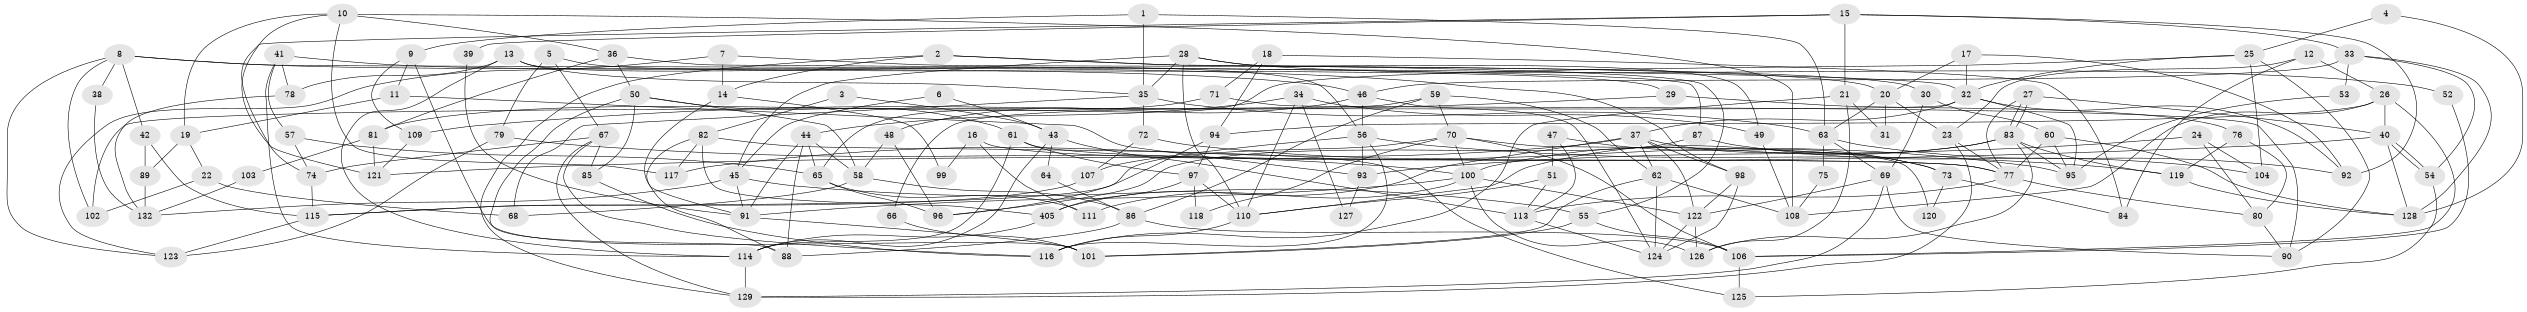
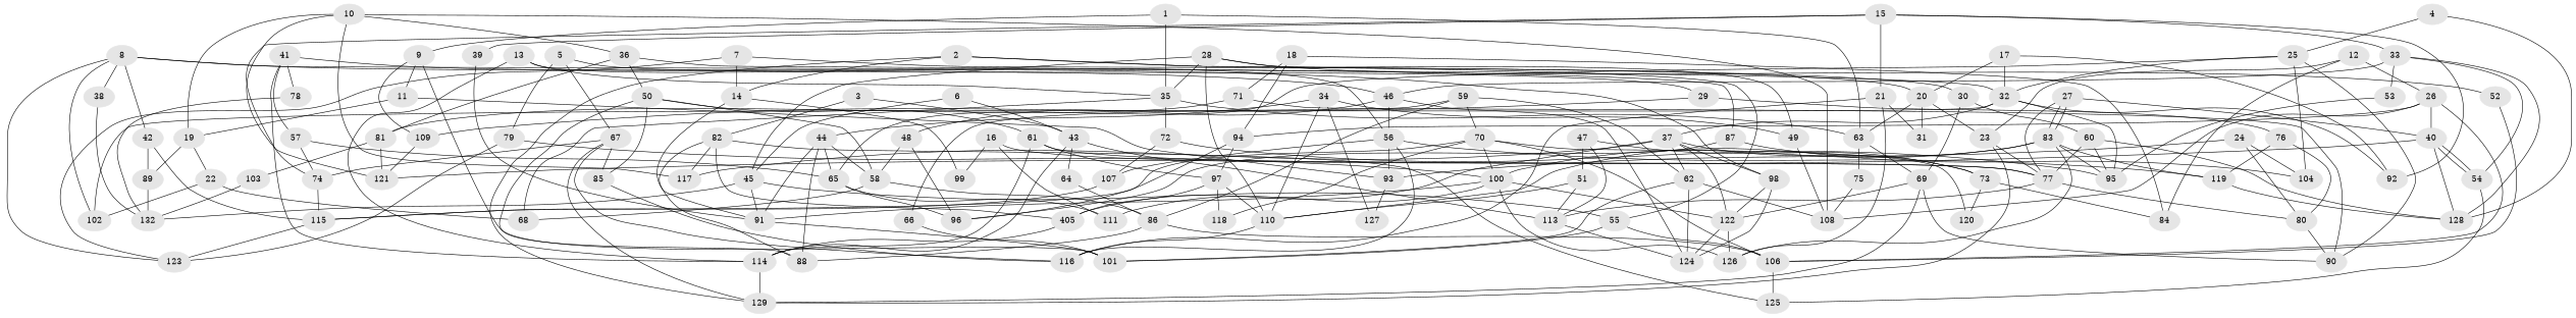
  graph {
    node [color=gray90 style=filled]
    1
    9
    35
    63
    11
    101
    109
    68
    72
    92
    69
    75
    2
    14
    30
    55
    129
    91
    99
    60
    106
    3
    43
    82
    114
    64
    113
    117
    n29 [label=405]
    88
    125
    4
    25
    128
    32
    104
    65
    90
    5
    29
    79
    67
    76
    123
    100
    94
    96
    97
    6
    45
    n51 [label=132]
    7
    20
    23
    31
    8
    38
    42
    98
    102
    37
    95
    89
    115
    122
    124
    19
    93
    121
    10
    36
    108
    22
    50
    81
    87
    127
    12
    26
    84
    77
    40
    13
    56
    78
    116
    107
    119
    15
    21
    33
    39
    74
    126
    46
    53
    54
    16
    111
    80
    17
    18
    71
    24
    27
    83
    110
    28
    49
    52
    62
    73
    48
    34
    44
    58
    61
    85
    103
    120
    41
    57
    86
    47
    51
    59
    66
    70
    118
    1 -- 9
    1 -- 35
    1 -- 63
    9 -- 11
    9 -- 101
    9 -- 109
    35 -- 63
    35 -- 68
    35 -- 72
-   63 -- 92
    63 -- 69
    63 -- 75
    11 -- 19
    11 -- 93
    109 -- 121
    72 -- 95
    72 -- 107
    69 -- 129
    69 -- 90
    69 -- 122
    75 -- 108
    2 -- 14
    2 -- 30
    2 -- 55
    2 -- 129
    14 -- 91
    14 -- 99
    30 -- 69
    30 -- 60
    55 -- 101
    55 -- 106
    91 -- 101
    60 -- 128
    60 -- 95
    60 -- 77
    106 -- 125
    3 -- 43
    3 -- 82
    43 -- 114
    43 -- 64
    43 -- 113
    82 -- 117
    82 -- n29
    82 -- 88
    82 -- 125
    114 -- 129
    64 -- 86
    113 -- 124
    n29 -- 114
    4 -- 25
    4 -- 128
    25 -- 32
    25 -- 104
    25 -- 65
    25 -- 90
    32 -- 92
    32 -- 102
    32 -- 37
    32 -- 95
    65 -- 96
    65 -- 111
    5 -- 29
    5 -- 79
    5 -- 67
    29 -- 109
    29 -- 76
    79 -- 123
    79 -- 100
    67 -- 129
    67 -- 116
    67 -- 74
    67 -- 85
    76 -- 119
    76 -- 80
    100 -- 91
    100 -- 122
    100 -- 126
    100 -- 111
    94 -- 96
    94 -- 97
    97 -- n29
    97 -- 110
    97 -- 118
    6 -- 43
    6 -- 45
    45 -- 55
    45 -- 91
    45 -- n51
    7 -- 14
    7 -- 123
    7 -- 20
    20 -- 63
    20 -- 23
    20 -- 31
    23 -- 129
    23 -- 77
    8 -- 32
    8 -- 123
    8 -- 38
    8 -- 42
    8 -- 98
    8 -- 102
    38 -- n51
    42 -- 89
    42 -- 115
    98 -- 122
    98 -- 124
    37 -- 117
    37 -- n29
    37 -- 98
    37 -- 122
    37 -- 62
    37 -- 73
    89 -- n51
    115 -- 123
    122 -- 124
    122 -- 126
    19 -- 89
    19 -- 22
    93 -- 127
    10 -- 117
    10 -- 19
    10 -- 121
    10 -- 36
    10 -- 108
    36 -- 50
    36 -- 81
    36 -- 87
    22 -- 68
    22 -- 102
    50 -- 88
    50 -- 58
    50 -- 61
    50 -- 85
    81 -- 121
    81 -- 103
    87 -- 104
    87 -- 96
    12 -- 23
    12 -- 26
    12 -- 84
    26 -- 106
    26 -- 94
    26 -- 108
    26 -- 40
    77 -- 113
    77 -- 80
    40 -- 128
    40 -- 121
    40 -- 54
    40 -- 54
    13 -- 35
    13 -- 114
    13 -- 56
-   13 -- 78
    56 -- 93
    56 -- 116
    56 -- 107
    56 -- 119
    78 -- n51
    107 -- 115
    119 -- 128
    15 -- 92
    15 -- 21
    15 -- 33
    15 -- 39
    15 -- 74
    21 -- 31
    21 -- 116
    21 -- 126
    33 -- 128
    33 -- 46
    33 -- 53
    33 -- 54
    39 -- 91
    74 -- 115
    46 -- 124
    46 -- 56
    46 -- 48
    53 -- 95
    54 -- 125
    16 -- 99
    16 -- 77
    16 -- 111
    80 -- 90
    17 -- 92
    17 -- 32
    17 -- 20
    18 -- 94
    18 -- 84
    18 -- 71
    71 -- 90
    71 -- 81
    24 -- 104
    24 -- 93
    24 -- 80
    27 -- 77
    27 -- 40
    27 -- 83
    27 -- 83
    83 -- 100
    83 -- 95
    83 -- 119
    83 -- 126
    83 -- 110
    110 -- 116
    28 -- 35
    28 -- 45
    28 -- 110
    28 -- 49
    28 -- 52
    49 -- 108
    52 -- 106
    62 -- 101
    62 -- 124
    62 -- 108
    73 -- 84
    73 -- 120
    48 -- 96
    48 -- 58
    34 -- 127
    34 -- 110
    34 -- 49
    34 -- 44
    44 -- 91
    44 -- 88
    44 -- 65
    44 -- 58
    58 -- 68
    58 -- 86
    61 -- 114
    61 -- 97
    61 -- 77
    85 -- 116
    103 -- n51
    41 -- 114
    41 -- 78
    41 -- 46
    41 -- 57
    57 -- 65
    57 -- 74
    86 -- 106
    86 -- 88
    47 -- 113
    47 -- 73
    47 -- 51
    51 -- 113
    51 -- 110
    59 -- 62
    59 -- 86
    59 -- 66
    59 -- 70
    66 -- 101
    70 -- 106
    70 -- 100
    70 -- 115
    70 -- 120
    70 -- 118
  }
